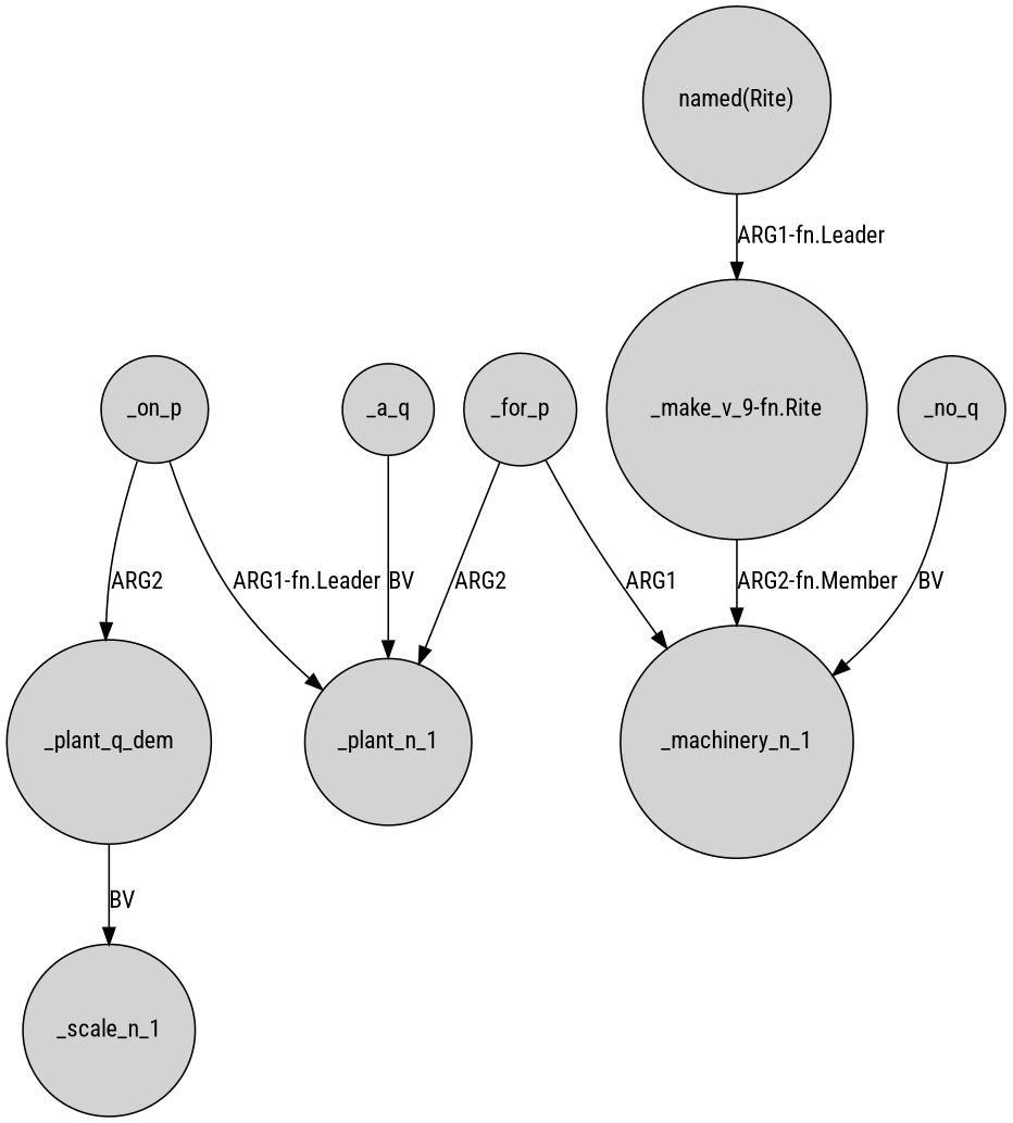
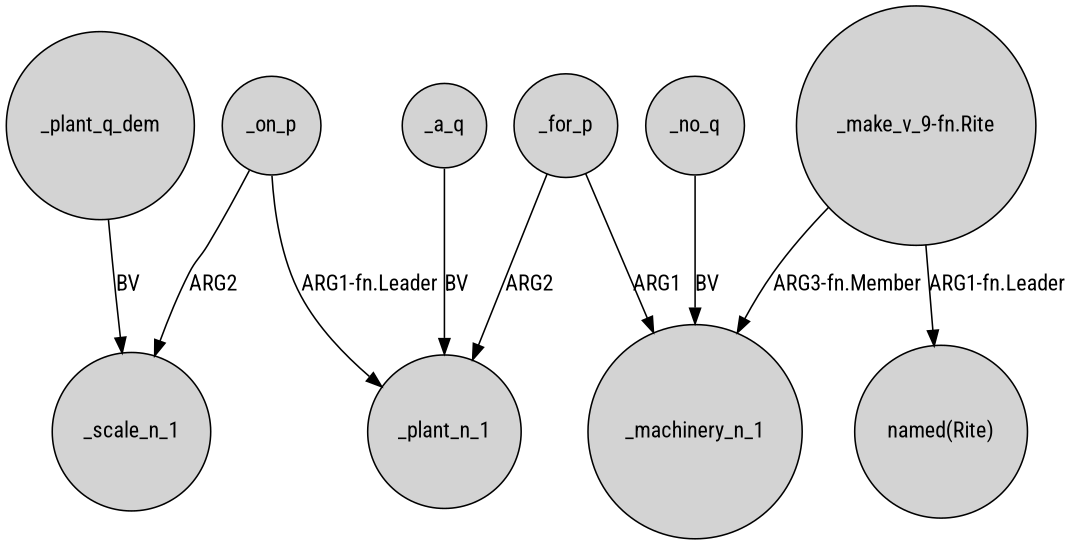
  digraph {
    fontname="Roboto Condensed"
    node [fontname="Roboto Condensed" shape=circle style=filled]
    edge [fontname="Roboto Condensed"]
    n1 [label=_plant_q_dem]
    _scale_n_1
    _on_p
    _plant_n_1
    n5 [label="named(Rite)"]
    n6 [label="_make_v_9-fn.Rite"]
    _machinery_n_1
    _no_q
    _for_p
    _a_q
    n1 -> _scale_n_1 [label=BV]
-   _on_p -> n1 [label=ARG2]
+   _on_p -> _scale_n_1 [label=ARG2]
    _on_p -> _plant_n_1 [label="ARG1-fn.Leader"]
-   n5 -> n6 [label="ARG1-fn.Leader"]
-   n6 -> _machinery_n_1 [label="ARG2-fn.Member"]
+   n6 -> n5 [label="ARG1-fn.Leader"]
+   n6 -> _machinery_n_1 [label="ARG3-fn.Member"]
    _no_q -> _machinery_n_1 [label=BV]
    _for_p -> _plant_n_1 [label=ARG2]
    _for_p -> _machinery_n_1 [label=ARG1]
    _a_q -> _plant_n_1 [label=BV]
  }
